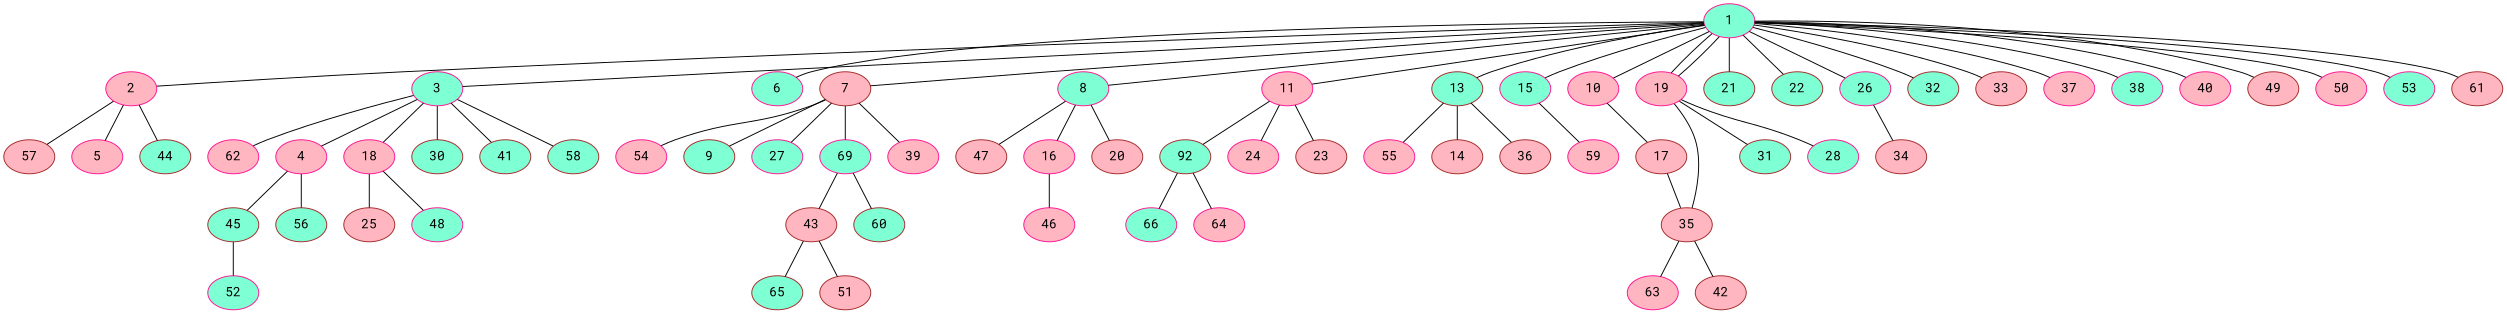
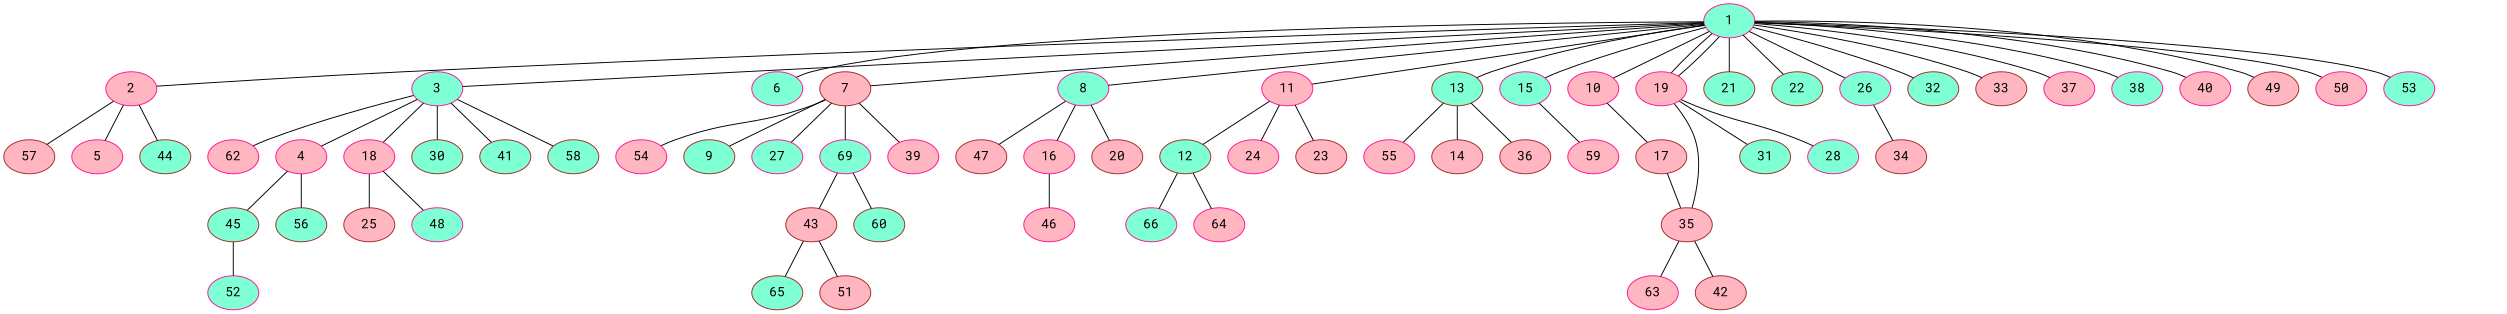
  graph {
    fontname="Roboto Mono"
    node [color=deeppink fillcolor=lightpink fontname="Roboto Mono" style=filled]
    edge [fontname="Roboto Mono"]
    1 [fillcolor=aquamarine]
    2
    3 [fillcolor=aquamarine]
    6 [fillcolor=aquamarine]
    7 [color=brown]
    8 [fillcolor=aquamarine]
    10
    11
    13 [color=brown fillcolor=aquamarine]
    15 [fillcolor=aquamarine]
    19
    21 [color=brown fillcolor=aquamarine]
    22 [color=brown fillcolor=aquamarine]
    26 [fillcolor=aquamarine]
    32 [color=brown fillcolor=aquamarine]
    33 [color=brown]
    37
    38 [fillcolor=aquamarine]
    40
    49 [color=brown]
    50
    53 [fillcolor=aquamarine]
-   61 [color=brown]
    5
    44 [color=brown fillcolor=aquamarine]
    57 [color=brown]
    4
    18
    30 [color=brown fillcolor=aquamarine]
    41 [color=brown fillcolor=aquamarine]
    58 [color=brown fillcolor=aquamarine]
    62
    9 [color=brown fillcolor=aquamarine]
    27 [fillcolor=aquamarine]
    n35 [fillcolor=aquamarine label=69]
    39
    54
    16
    20 [color=brown]
    47 [color=brown]
    17 [color=brown]
-   12 [color=brown fillcolor=aquamarine label=92]
+   12 [color=brown fillcolor=aquamarine]
    23 [color=brown]
    24
    14 [color=brown]
    36 [color=brown]
    55
    59
    31 [color=brown fillcolor=aquamarine]
    28 [fillcolor=aquamarine]
    35 [color=brown]
    34 [color=brown]
    45 [color=brown fillcolor=aquamarine]
    56 [color=brown fillcolor=aquamarine]
    25 [color=brown]
    48 [fillcolor=aquamarine]
    52 [fillcolor=aquamarine]
    43 [color=brown]
    60 [color=brown fillcolor=aquamarine]
    46
    64
    66 [fillcolor=aquamarine]
    42 [color=brown]
    63
    51 [color=brown]
    65 [color=brown fillcolor=aquamarine]
    1 -- 2
    1 -- 3
    1 -- 6
    1 -- 7
    1 -- 8
    1 -- 10
    1 -- 11
    1 -- 13
    1 -- 15
    1 -- 19
    1 -- 19
    1 -- 21
    1 -- 22
    1 -- 26
    1 -- 32
    1 -- 33
    1 -- 37
    1 -- 38
    1 -- 40
    1 -- 49
    1 -- 50
    1 -- 53
-   1 -- 61
    2 -- 5
    2 -- 44
    2 -- 57
    3 -- 4
    3 -- 18
    3 -- 30
    3 -- 41
    3 -- 58
    3 -- 62
    7 -- 9
    7 -- 27
    7 -- n35
    7 -- 39
    7 -- 54
    8 -- 16
    8 -- 20
    8 -- 47
    10 -- 17
    11 -- 12
    11 -- 23
    11 -- 24
    13 -- 14
    13 -- 36
    13 -- 55
    15 -- 59
    19 -- 31
    19 -- 28
    19 -- 35
    26 -- 34
    4 -- 45
    4 -- 56
    18 -- 25
    18 -- 48
    n35 -- 43
    n35 -- 60
    16 -- 46
    17 -- 35
    12 -- 64
    12 -- 66
    35 -- 42
    35 -- 63
    45 -- 52
    43 -- 51
    43 -- 65
  }
